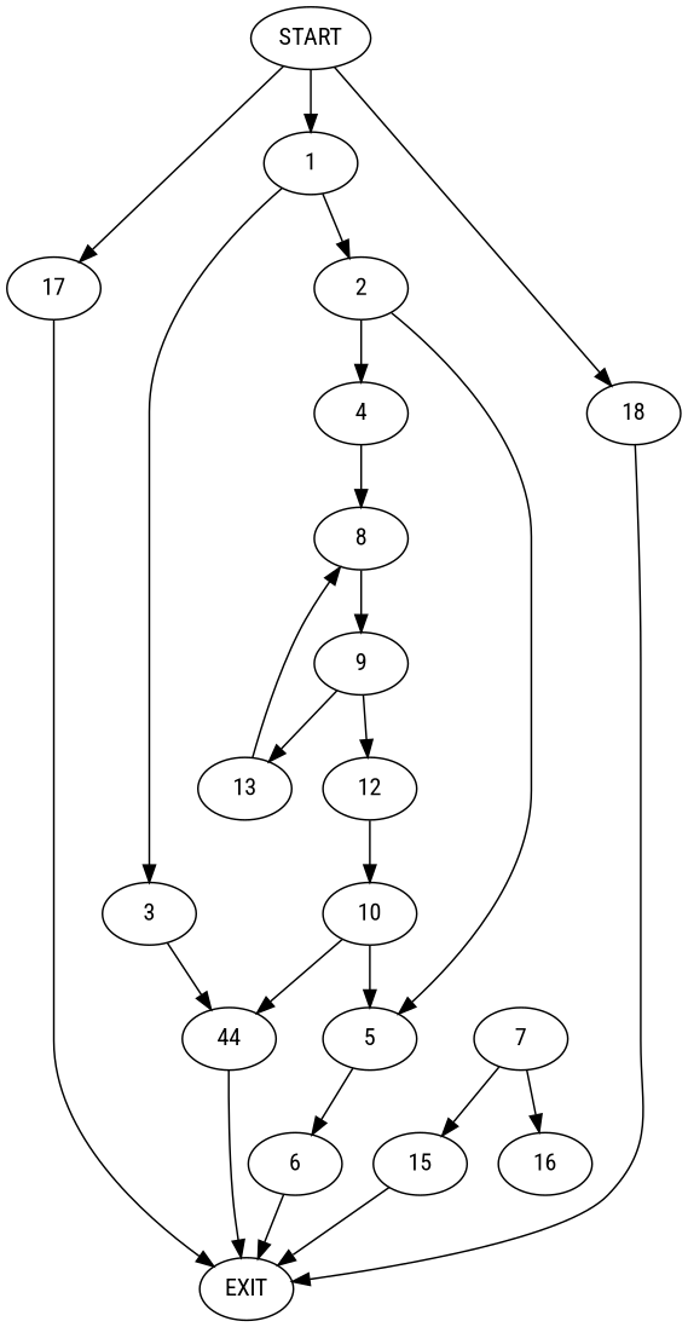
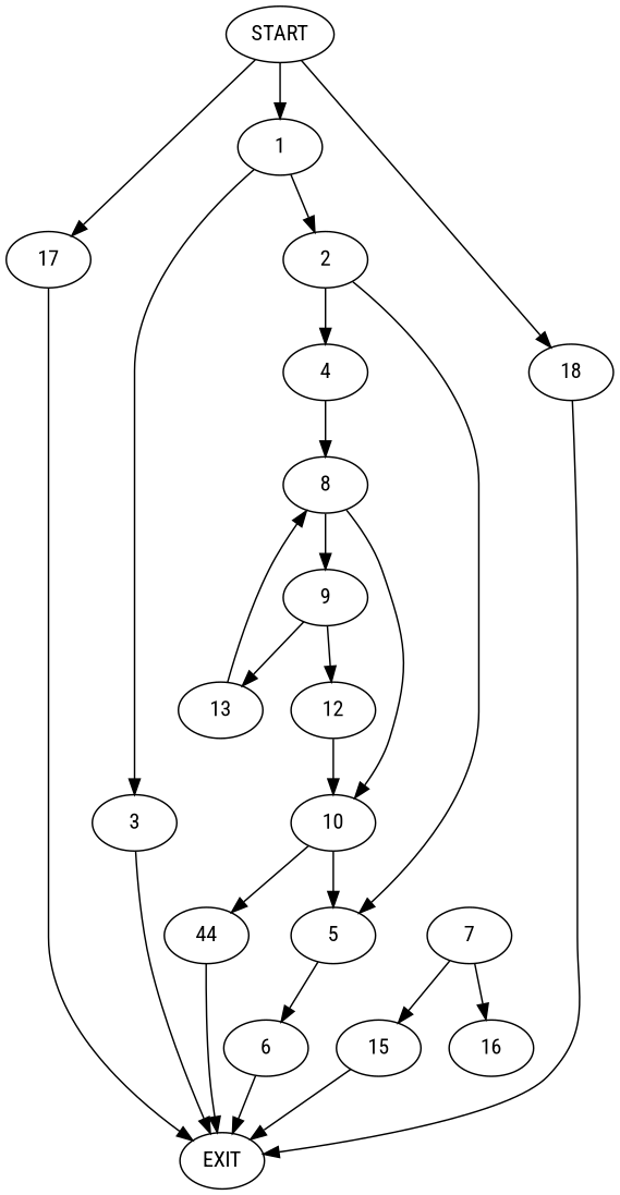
  digraph {
    fontname="Roboto Condensed"
    node [fontname="Roboto Condensed"]
    edge [fontname="Roboto Condensed"]
    n1 [label=START]
    1
    17
    18
    2
    3
    n7 [label=EXIT]
    4
    5
    8
    6
    9
    10
    7
    15
    16
    12
    13
    n19 [label=44]
    n1 -> 1
    n1 -> 17
    n1 -> 18
    1 -> 2
    1 -> 3
    17 -> n7
    18 -> n7
    2 -> 4
    2 -> 5
-   3 -> n19
+   3 -> n7
    4 -> 8
    5 -> 6
    8 -> 9
+   8 -> 10
    6 -> n7
    9 -> 12
    9 -> 13
    10 -> 5
    10 -> n19
    7 -> 15
    7 -> 16
    15 -> n7
    12 -> 10
    13 -> 8
    n19 -> n7
  }
